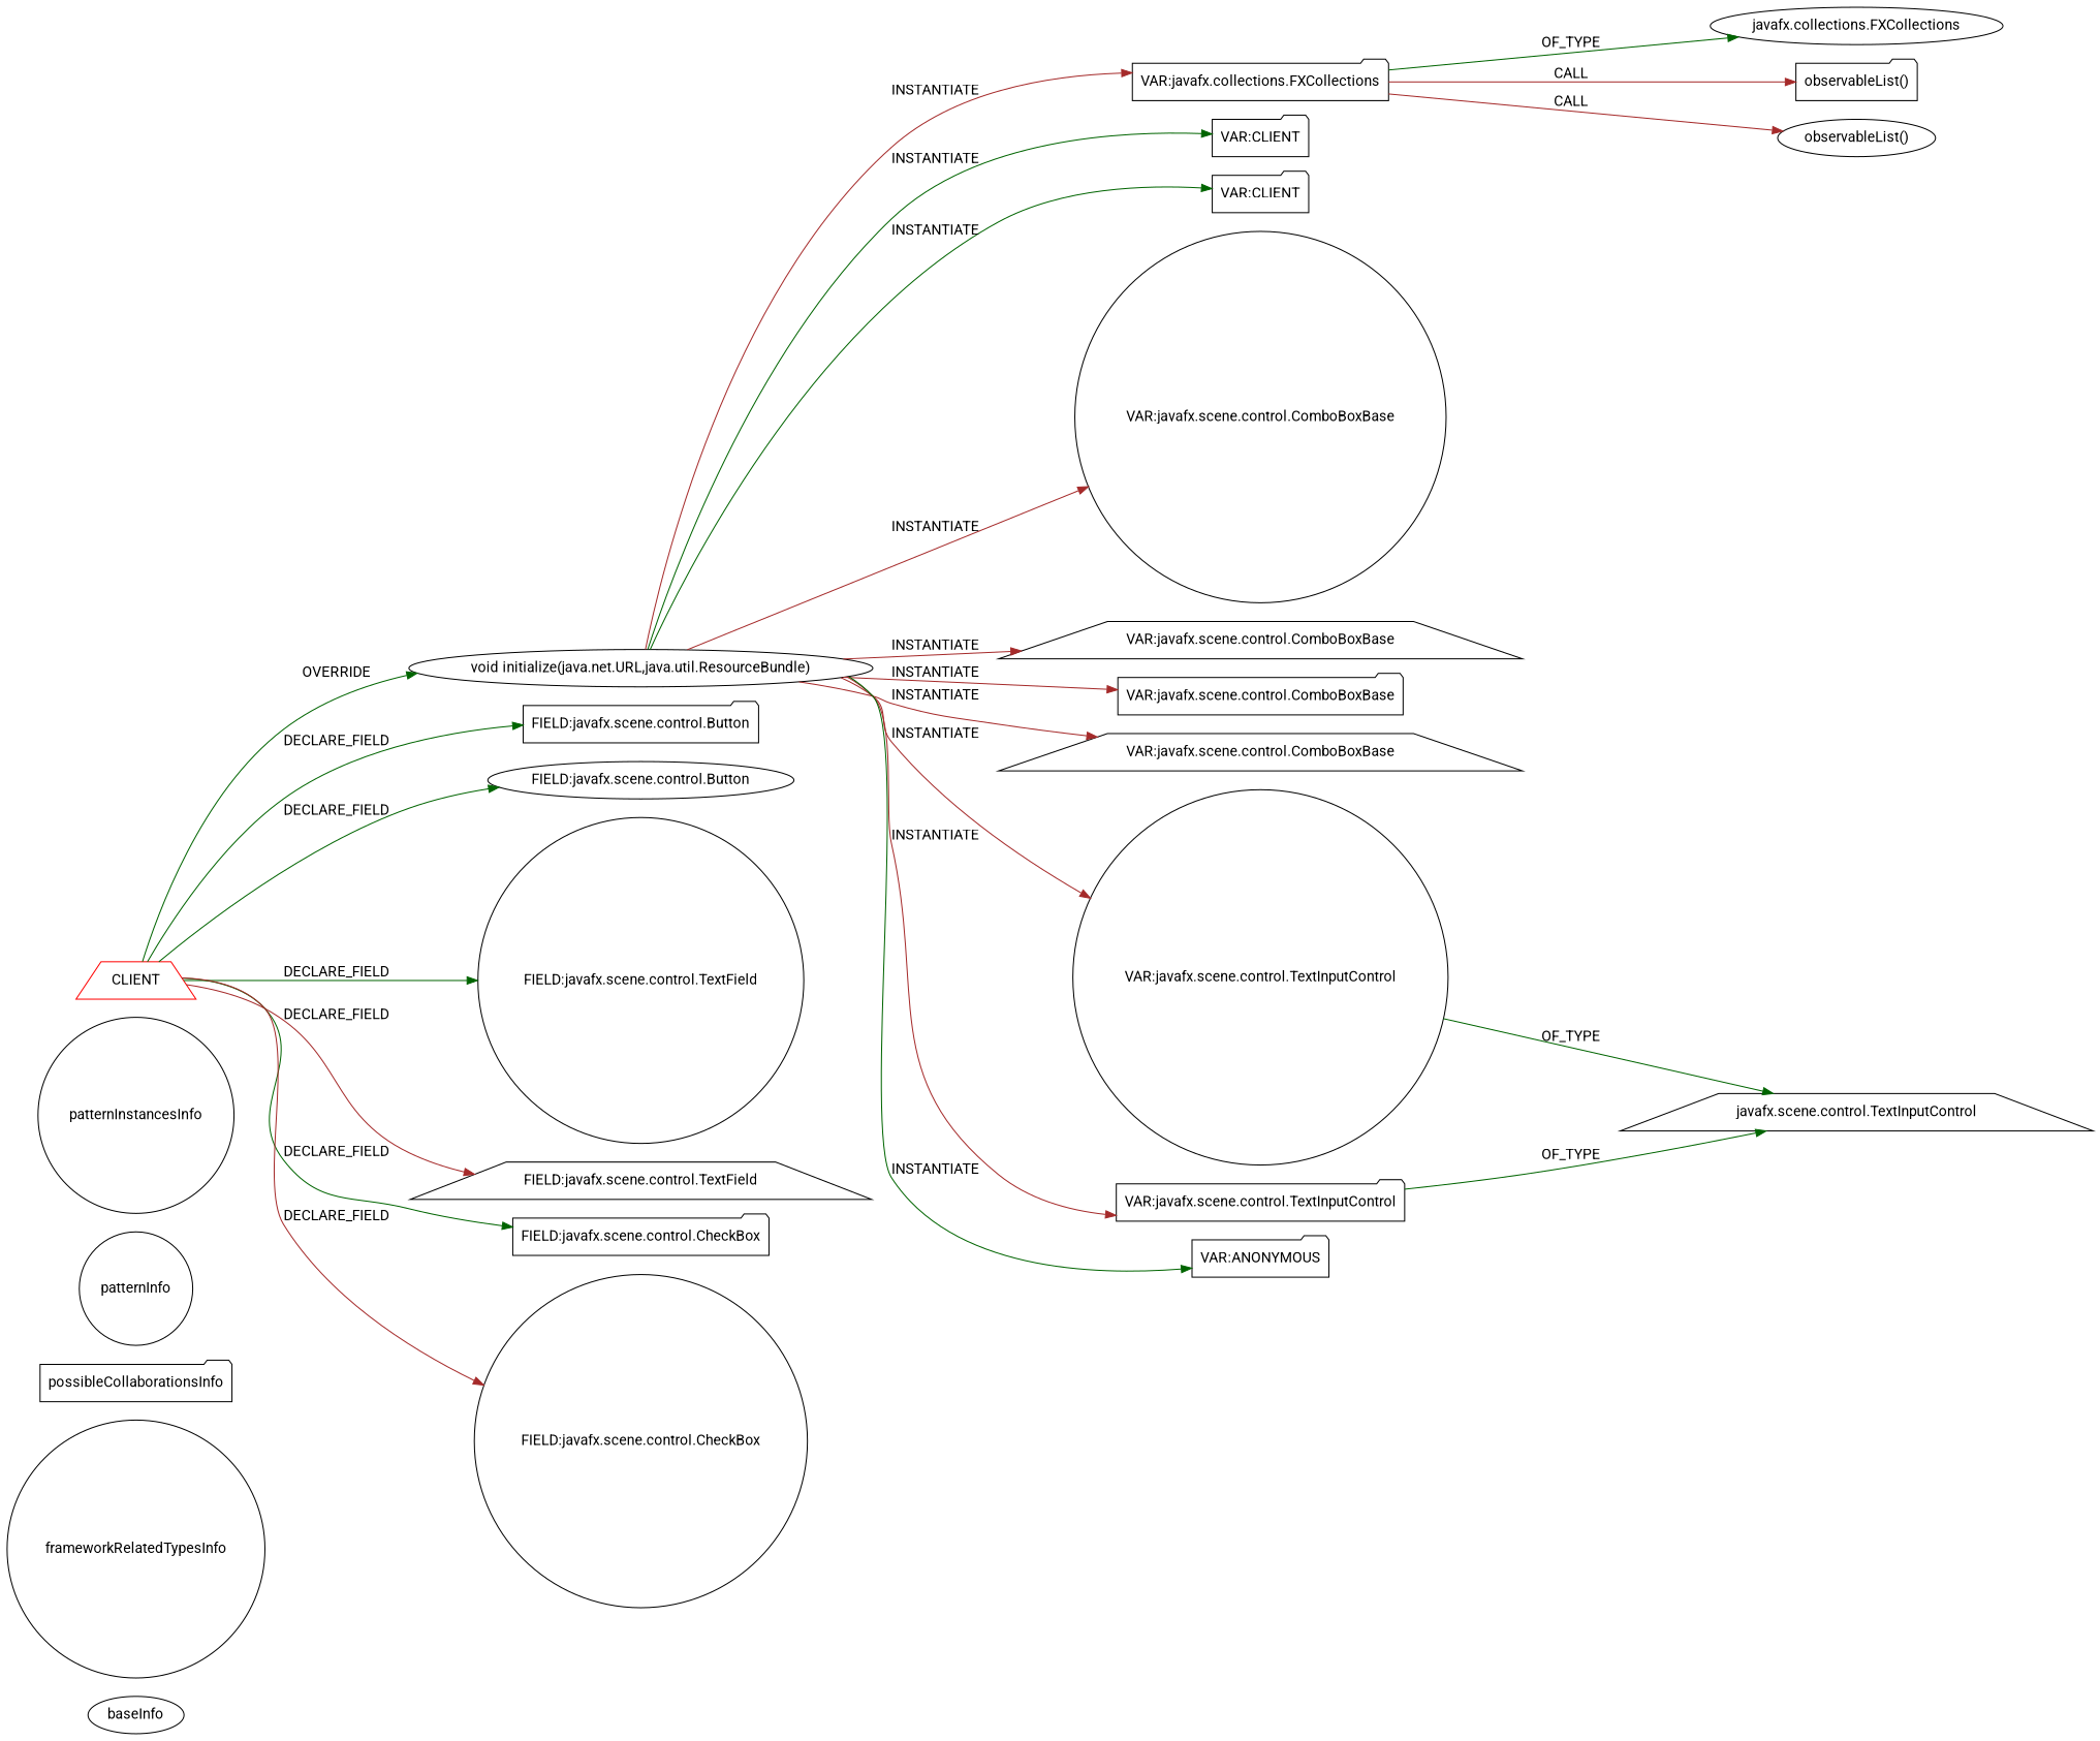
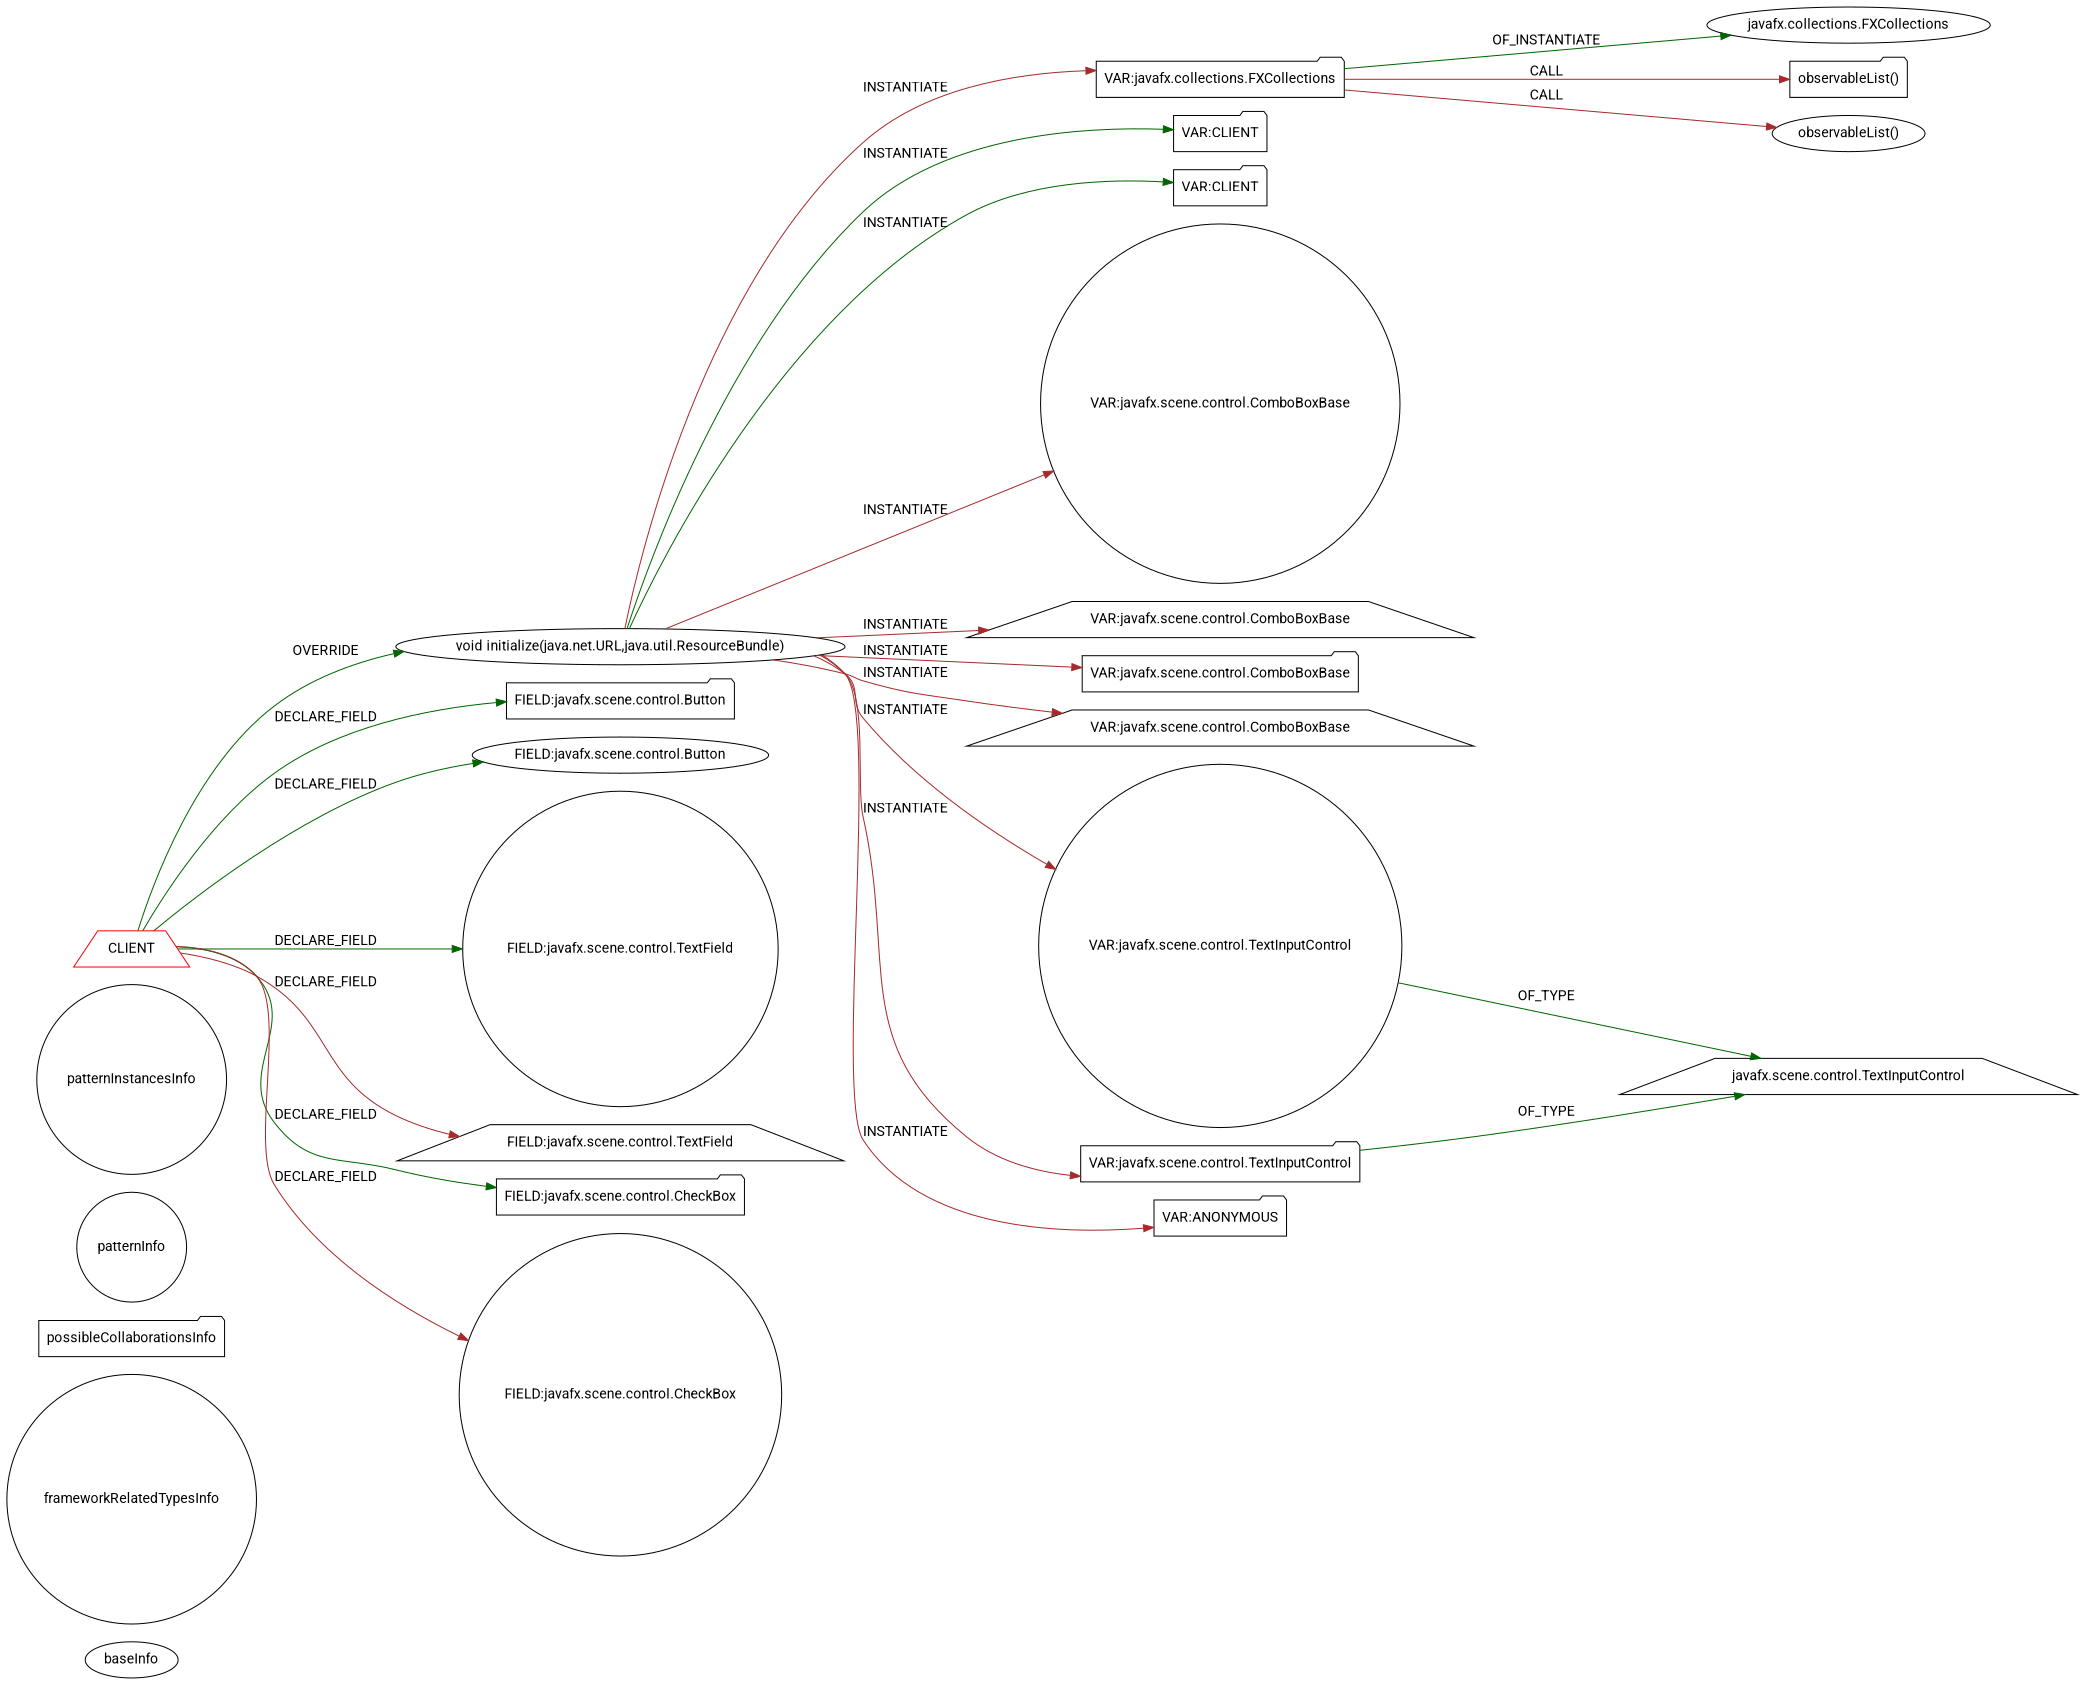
  digraph {
    fontname=Roboto
    rankdir=LR
    node [fontname=Roboto shape=folder isFrameworkType=false vertexType=VARIABLE_EXPRESION]
    edge [color=darkgreen fontname=Roboto]
    baseInfo [category=pattern graphId=974 isAnonymous=false possibleRelation=false shape=ellipse isFrameworkType="" vertexType=""]
    frameworkRelatedTypesInfo [shape=circle isFrameworkType="" vertexType=""]
    possibleCollaborationsInfo [isFrameworkType="" vertexType=""]
    patternInfo [frequency=2.0 patternRootClient=0 shape=circle isFrameworkType="" vertexType=""]
    patternInstancesInfo [0="novosga-painel-fx~/novosga-painel-fx/painel-fx-master/src/org/novosga/painel/client/ui/Controller.java~Controller~3787" 1="borissuska-csv-tools~/borissuska-csv-tools/csv-tools-master/src/main/java/sk/suska/csv_tools/ui/FormController.java~FormController~2203" shape=circle isFrameworkType="" vertexType=""]
    n6 [label="javafx.collections.FXCollections" shape=ellipse vertexType=FRAMEWORK_CLASS_TYPE]
    n7 [label="VAR:javafx.collections.FXCollections"]
    n8 [label="observableList()" vertexType=INSIDE_CALL]
    n9 [label="observableList()" shape=ellipse vertexType=INSIDE_CALL]
    n10 [label="void initialize(java.net.URL,java.util.ResourceBundle)" shape=ellipse vertexType=OVERRIDING_METHOD_DECLARATION]
    n11 [label="VAR:CLIENT"]
    n12 [label="VAR:CLIENT"]
    n13 [label="VAR:javafx.scene.control.ComboBoxBase" shape=circle]
    n14 [label="VAR:javafx.scene.control.ComboBoxBase" shape=trapezium]
    n15 [label="VAR:javafx.scene.control.ComboBoxBase"]
    n16 [label="VAR:javafx.scene.control.ComboBoxBase" shape=trapezium]
    n17 [label="VAR:javafx.scene.control.TextInputControl" shape=circle]
    n18 [label="VAR:javafx.scene.control.TextInputControl"]
    n19 [label="VAR:ANONYMOUS"]
    n20 [label="javafx.scene.control.TextInputControl" shape=trapezium vertexType=FRAMEWORK_CLASS_TYPE]
    n21 [color=red label=CLIENT shape=trapezium vertexType=ROOT_CLIENT_CLASS_DECLARATION]
    n22 [label="FIELD:javafx.scene.control.Button" vertexType=FIELD_DECLARATION]
    n23 [label="FIELD:javafx.scene.control.Button" shape=ellipse vertexType=FIELD_DECLARATION]
    n24 [label="FIELD:javafx.scene.control.TextField" shape=circle vertexType=FIELD_DECLARATION]
    n25 [label="FIELD:javafx.scene.control.TextField" shape=trapezium vertexType=FIELD_DECLARATION]
    n26 [label="FIELD:javafx.scene.control.CheckBox" vertexType=FIELD_DECLARATION]
    n27 [label="FIELD:javafx.scene.control.CheckBox" shape=circle vertexType=FIELD_DECLARATION]
-   n7 -> n6 [label=OF_TYPE]
+   n7 -> n6 [label=OF_INSTANTIATE]
    n7 -> n8 [color=brown label=CALL]
    n7 -> n9 [color=brown label=CALL]
    n10 -> n7 [color=brown label=INSTANTIATE]
    n10 -> n11 [label=INSTANTIATE]
    n10 -> n12 [label=INSTANTIATE]
    n10 -> n13 [color=brown label=INSTANTIATE]
    n10 -> n14 [color=brown label=INSTANTIATE]
    n10 -> n15 [color=brown label=INSTANTIATE]
    n10 -> n16 [color=brown label=INSTANTIATE]
    n10 -> n17 [color=brown label=INSTANTIATE]
    n10 -> n18 [color=brown label=INSTANTIATE]
-   n10 -> n19 [label=INSTANTIATE]
+   n10 -> n19 [color=brown label=INSTANTIATE]
    n17 -> n20 [label=OF_TYPE]
    n18 -> n20 [label=OF_TYPE]
    n21 -> n10 [label=OVERRIDE]
    n21 -> n22 [label=DECLARE_FIELD]
    n21 -> n23 [label=DECLARE_FIELD]
    n21 -> n24 [label=DECLARE_FIELD]
    n21 -> n25 [color=brown label=DECLARE_FIELD]
    n21 -> n26 [label=DECLARE_FIELD]
    n21 -> n27 [color=brown label=DECLARE_FIELD]
  }
